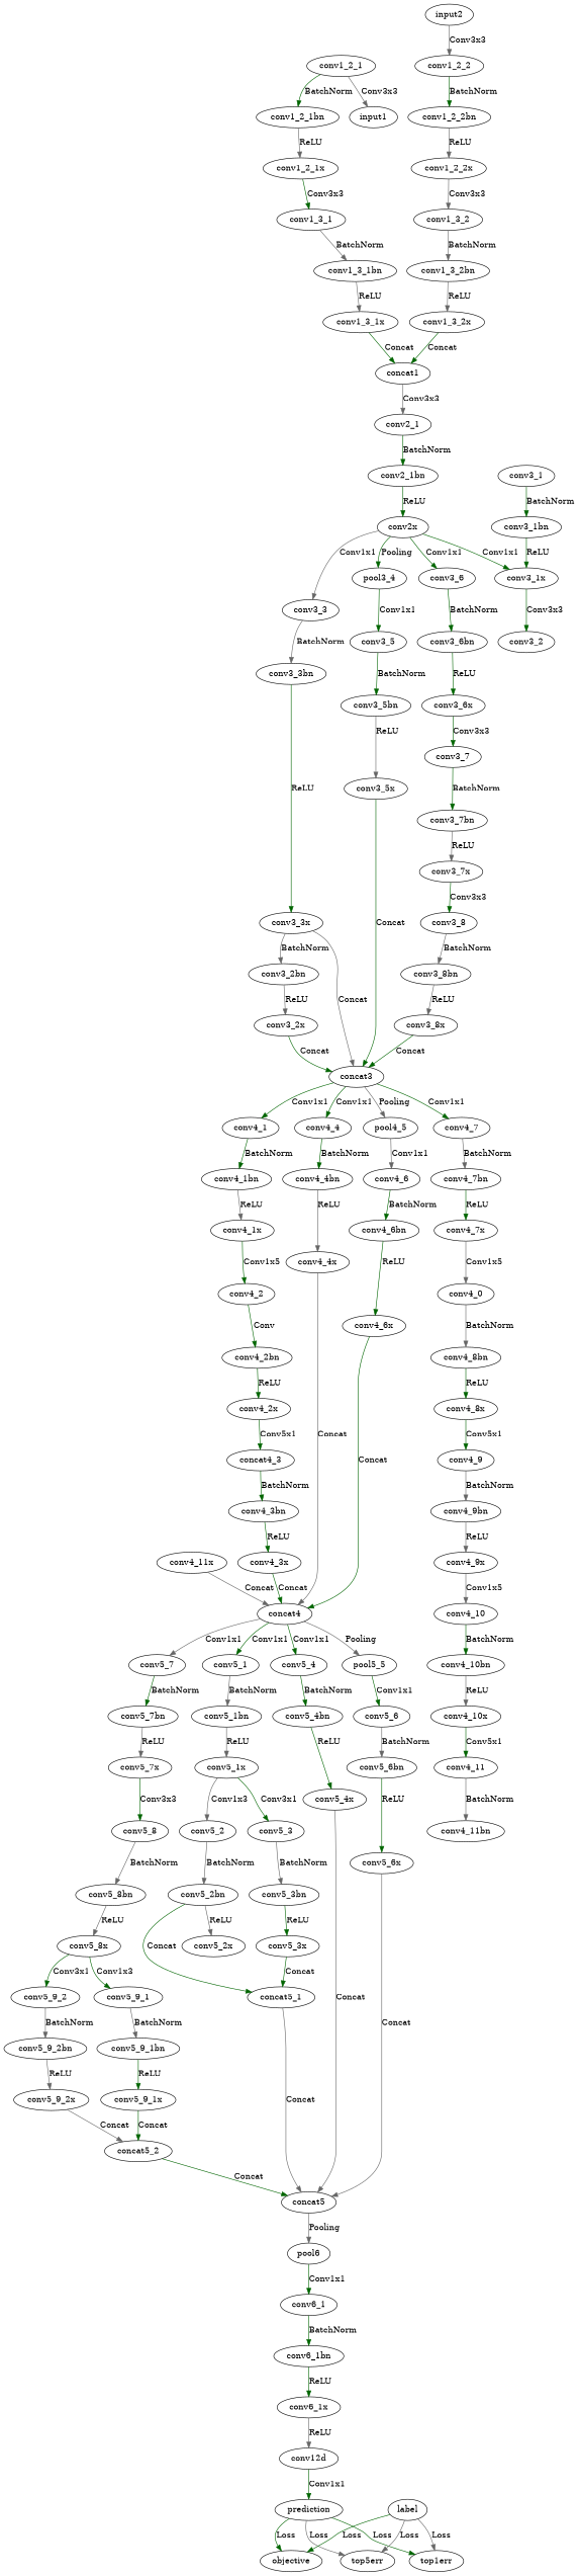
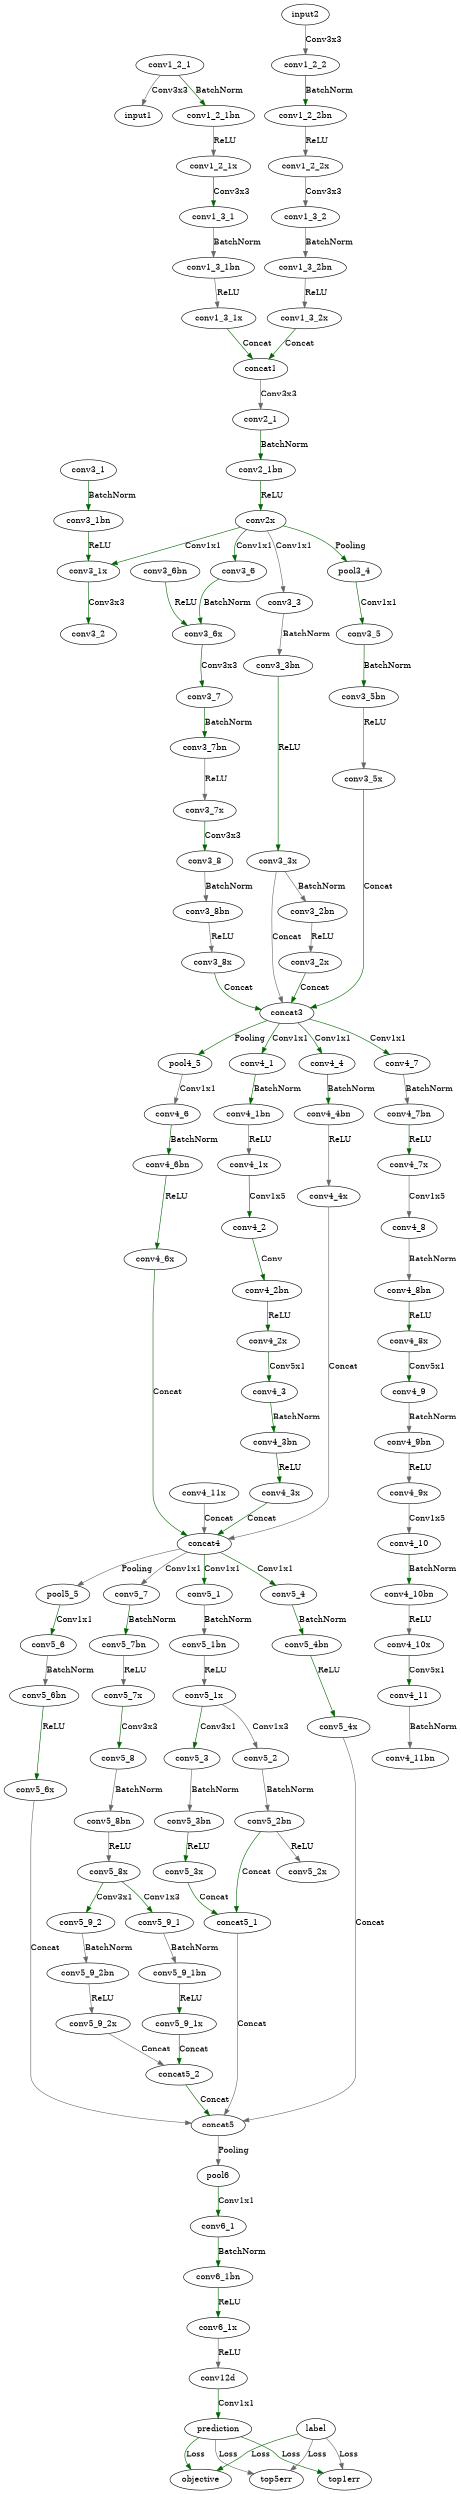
  digraph {
    edge [color=darkgreen]
    conv1_2_1
    input1
    conv1_2_1bn
    conv1_2_1x
    conv1_3_1
    conv1_3_1bn
    conv1_3_1x
    concat1
    conv2_1
    input2
    conv1_2_2
    conv1_2_2bn
    conv1_2_2x
    conv1_3_2
    conv1_3_2bn
    conv1_3_2x
    conv2_1bn
    conv2x
    conv3_3
    pool3_4
    conv3_6
    conv3_1x
    conv3_1
    conv3_1bn
    conv3_3bn
    conv3_5
    conv3_6bn
    conv3_2
    conv3_2bn
    conv3_2x
    concat3
    conv4_1
    conv4_4
    pool4_5
    conv4_7
    conv3_3x
    conv3_5bn
    conv3_5x
    conv3_6x
    conv3_7
    conv3_7bn
    conv3_7x
    conv3_8
    conv3_8bn
    conv3_8x
    conv4_1bn
    conv4_4bn
    conv4_6
    conv4_7bn
    conv4_1x
    conv4_2
    conv4_2bn
    conv4_2x
-   conv4_3 [label=concat4_3]
+   conv4_3
    conv4_3bn
    conv4_3x
    concat4
    conv5_1
    conv5_4
    pool5_5
    conv5_7
    conv4_4x
    conv4_6bn
    conv4_6x
    conv4_7x
-   conv4_8 [label=conv4_0]
+   conv4_8
    conv4_8bn
    conv4_8x
    conv4_9
    conv4_9bn
    conv4_9x
    conv4_10
    conv4_10bn
    conv4_10x
    conv4_11
    conv4_11bn
    conv4_11x
    conv5_1bn
    conv5_4bn
    conv5_6
    conv5_7bn
    conv5_1x
    conv5_2
    conv5_3
    conv5_2bn
    conv5_3bn
    conv5_2x
    concat5_1
    concat5
    conv5_3x
    pool6
    conv5_4x
    conv5_6bn
    conv5_6x
    conv5_7x
    conv5_8
    conv5_8bn
    conv5_8x
    conv5_9_1
    conv5_9_2
    conv5_9_1bn
    conv5_9_2bn
    conv5_9_1x
    concat5_2
    conv5_9_2x
    conv6_1
    conv6_1bn
    conv6_1x
    conv12d
    prediction
    objective
    top1err
    top5err
    label
    conv1_2_1 -> input1 [color=gray40 label=Conv3x3]
    conv1_2_1 -> conv1_2_1bn [label=BatchNorm]
    conv1_2_1bn -> conv1_2_1x [color=gray40 label=ReLU]
    conv1_2_1x -> conv1_3_1 [label=Conv3x3]
    conv1_3_1 -> conv1_3_1bn [color=gray40 label=BatchNorm]
    conv1_3_1bn -> conv1_3_1x [color=gray40 label=ReLU]
    conv1_3_1x -> concat1 [label=Concat]
    concat1 -> conv2_1 [color=gray40 label=Conv3x3]
    conv2_1 -> conv2_1bn [label=BatchNorm]
    input2 -> conv1_2_2 [color=gray40 label=Conv3x3]
    conv1_2_2 -> conv1_2_2bn [label=BatchNorm]
    conv1_2_2bn -> conv1_2_2x [color=gray40 label=ReLU]
    conv1_2_2x -> conv1_3_2 [color=gray40 label=Conv3x3]
    conv1_3_2 -> conv1_3_2bn [color=gray40 label=BatchNorm]
    conv1_3_2bn -> conv1_3_2x [color=gray40 label=ReLU]
    conv1_3_2x -> concat1 [label=Concat]
    conv2_1bn -> conv2x [label=ReLU]
    conv2x -> conv3_3 [color=gray40 label=Conv1x1]
    conv2x -> pool3_4 [label=Pooling]
    conv2x -> conv3_6 [label=Conv1x1]
    conv2x -> conv3_1x [label=Conv1x1]
    conv3_3 -> conv3_3bn [color=gray40 label=BatchNorm]
    pool3_4 -> conv3_5 [label=Conv1x1]
-   conv3_6 -> conv3_6bn [label=BatchNorm]
+   conv3_6 -> conv3_6x [label=BatchNorm]
    conv3_1x -> conv3_2 [label=Conv3x3]
    conv3_1 -> conv3_1bn [label=BatchNorm]
    conv3_1bn -> conv3_1x [label=ReLU]
    conv3_3bn -> conv3_3x [label=ReLU]
    conv3_5 -> conv3_5bn [label=BatchNorm]
    conv3_6bn -> conv3_6x [label=ReLU]
    conv3_2bn -> conv3_2x [color=gray40 label=ReLU]
    conv3_2x -> concat3 [label=Concat]
    concat3 -> conv4_1 [label=Conv1x1]
    concat3 -> conv4_4 [label=Conv1x1]
-   concat3 -> pool4_5 [color=gray40 label=Pooling]
+   concat3 -> pool4_5 [label=Pooling]
    concat3 -> conv4_7 [label=Conv1x1]
    conv4_1 -> conv4_1bn [label=BatchNorm]
    conv4_4 -> conv4_4bn [label=BatchNorm]
    pool4_5 -> conv4_6 [color=gray40 label=Conv1x1]
    conv4_7 -> conv4_7bn [color=gray40 label=BatchNorm]
    conv3_3x -> conv3_2bn [color=gray40 label=BatchNorm]
    conv3_3x -> concat3 [color=gray40 label=Concat]
    conv3_5bn -> conv3_5x [color=gray40 label=ReLU]
    conv3_5x -> concat3 [label=Concat]
    conv3_6x -> conv3_7 [label=Conv3x3]
    conv3_7 -> conv3_7bn [label=BatchNorm]
    conv3_7bn -> conv3_7x [color=gray40 label=ReLU]
    conv3_7x -> conv3_8 [label=Conv3x3]
    conv3_8 -> conv3_8bn [color=gray40 label=BatchNorm]
    conv3_8bn -> conv3_8x [color=gray40 label=ReLU]
    conv3_8x -> concat3 [label=Concat]
    conv4_1bn -> conv4_1x [color=gray40 label=ReLU]
    conv4_4bn -> conv4_4x [color=gray40 label=ReLU]
    conv4_6 -> conv4_6bn [label=BatchNorm]
    conv4_7bn -> conv4_7x [label=ReLU]
    conv4_1x -> conv4_2 [label=Conv1x5]
    conv4_2 -> conv4_2bn [label=Conv]
    conv4_2bn -> conv4_2x [label=ReLU]
    conv4_2x -> conv4_3 [label=Conv5x1]
    conv4_3 -> conv4_3bn [label=BatchNorm]
    conv4_3bn -> conv4_3x [label=ReLU]
    conv4_3x -> concat4 [label=Concat]
    concat4 -> conv5_1 [label=Conv1x1]
    concat4 -> conv5_4 [label=Conv1x1]
    concat4 -> pool5_5 [color=gray40 label=Pooling]
    concat4 -> conv5_7 [color=gray40 label=Conv1x1]
    conv5_1 -> conv5_1bn [color=gray40 label=BatchNorm]
    conv5_4 -> conv5_4bn [label=BatchNorm]
    pool5_5 -> conv5_6 [label=Conv1x1]
    conv5_7 -> conv5_7bn [label=BatchNorm]
    conv4_4x -> concat4 [color=gray40 label=Concat]
    conv4_6bn -> conv4_6x [label=ReLU]
    conv4_6x -> concat4 [label=Concat]
    conv4_7x -> conv4_8 [color=gray40 label=Conv1x5]
    conv4_8 -> conv4_8bn [color=gray40 label=BatchNorm]
    conv4_8bn -> conv4_8x [label=ReLU]
    conv4_8x -> conv4_9 [label=Conv5x1]
    conv4_9 -> conv4_9bn [color=gray40 label=BatchNorm]
    conv4_9bn -> conv4_9x [color=gray40 label=ReLU]
    conv4_9x -> conv4_10 [color=gray40 label=Conv1x5]
    conv4_10 -> conv4_10bn [label=BatchNorm]
    conv4_10bn -> conv4_10x [color=gray40 label=ReLU]
    conv4_10x -> conv4_11 [label=Conv5x1]
    conv4_11 -> conv4_11bn [color=gray40 label=BatchNorm]
    conv4_11x -> concat4 [color=gray40 label=Concat]
    conv5_1bn -> conv5_1x [color=gray40 label=ReLU]
    conv5_4bn -> conv5_4x [label=ReLU]
    conv5_6 -> conv5_6bn [color=gray40 label=BatchNorm]
    conv5_7bn -> conv5_7x [color=gray40 label=ReLU]
    conv5_1x -> conv5_2 [color=gray40 label=Conv1x3]
    conv5_1x -> conv5_3 [label=Conv3x1]
    conv5_2 -> conv5_2bn [color=gray40 label=BatchNorm]
    conv5_3 -> conv5_3bn [color=gray40 label=BatchNorm]
    conv5_2bn -> conv5_2x [color=gray40 label=ReLU]
    conv5_2bn -> concat5_1 [label=Concat]
    conv5_3bn -> conv5_3x [label=ReLU]
    concat5_1 -> concat5 [color=gray40 label=Concat]
    concat5 -> pool6 [color=gray40 label=Pooling]
    conv5_3x -> concat5_1 [label=Concat]
    pool6 -> conv6_1 [label=Conv1x1]
    conv5_4x -> concat5 [color=gray40 label=Concat]
    conv5_6bn -> conv5_6x [label=ReLU]
    conv5_6x -> concat5 [color=gray40 label=Concat]
    conv5_7x -> conv5_8 [label=Conv3x3]
    conv5_8 -> conv5_8bn [color=gray40 label=BatchNorm]
    conv5_8bn -> conv5_8x [color=gray40 label=ReLU]
    conv5_8x -> conv5_9_1 [label=Conv1x3]
    conv5_8x -> conv5_9_2 [label=Conv3x1]
    conv5_9_1 -> conv5_9_1bn [color=gray40 label=BatchNorm]
    conv5_9_2 -> conv5_9_2bn [color=gray40 label=BatchNorm]
    conv5_9_1bn -> conv5_9_1x [label=ReLU]
    conv5_9_2bn -> conv5_9_2x [color=gray40 label=ReLU]
    conv5_9_1x -> concat5_2 [label=Concat]
    concat5_2 -> concat5 [label=Concat]
    conv5_9_2x -> concat5_2 [color=gray40 label=Concat]
    conv6_1 -> conv6_1bn [label=BatchNorm]
    conv6_1bn -> conv6_1x [label=ReLU]
    conv6_1x -> conv12d [color=gray40 label=ReLU]
    conv12d -> prediction [label=Conv1x1]
    prediction -> objective [label=Loss]
    prediction -> top1err [label=Loss]
    prediction -> top5err [color=gray40 label=Loss]
    label -> objective [label=Loss]
    label -> top1err [color=gray40 label=Loss]
    label -> top5err [color=gray40 label=Loss]
  }
